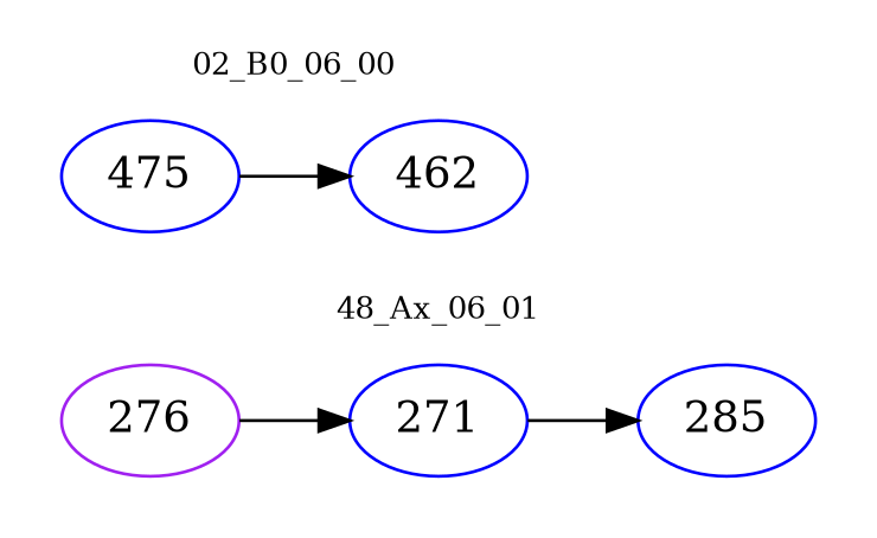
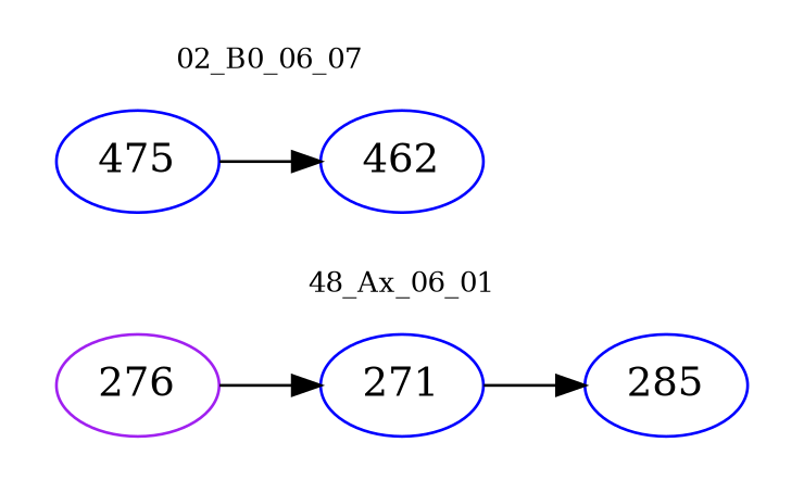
  digraph {
    rankdir=LR
    node [color=blue]
    edge [color=black]
    n1 [color=purple label=276]
    n2 [label=271]
    n3 [label=285]
    n4 [label=475]
    n5 [label=462]
    subgraph cluster_1 {
      color=white
      fontsize=10
      label="48_Ax_06_01"
      n1
      n2
      n3
    }
    subgraph cluster_2 {
      color=white
      fontsize=10
-     label="02_B0_06_00"
+     label="02_B0_06_07"
      n4
      n5
    }
    n1 -> n2
    n2 -> n3
    n4 -> n5
  }
